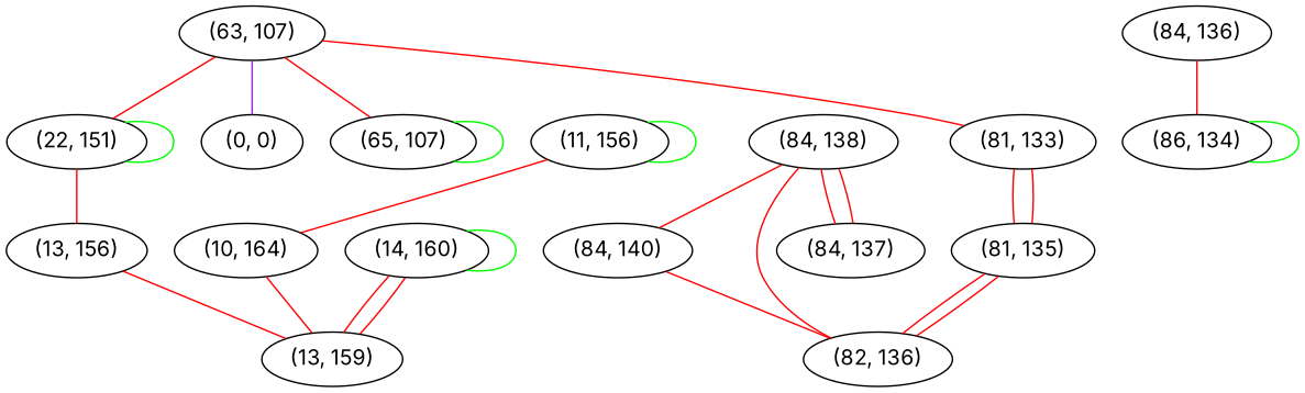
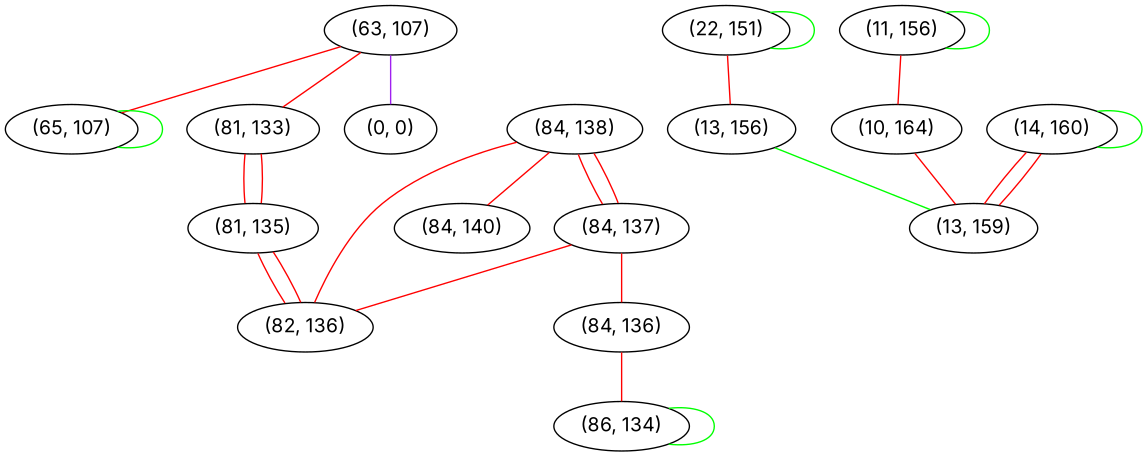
  graph {
    fontname=Inter
    node [fontname=Inter]
    edge [color=red fontname=Inter weight=1]
    "(63, 107)"
    "(65, 107)"
    "(22, 151)"
    "(81, 133)"
    "(0, 0)"
    "(13, 156)"
    "(81, 135)"
    "(13, 159)"
    "(10, 164)"
    "(82, 136)"
    "(11, 156)"
    "(84, 138)"
    "(84, 140)"
    "(84, 137)"
    "(84, 136)"
    "(86, 134)"
    "(14, 160)"
    "(63, 107)" -- "(65, 107)"
-   "(63, 107)" -- "(22, 151)"
    "(63, 107)" -- "(81, 133)"
    "(63, 107)" -- "(0, 0)" [color=purple weight=4]
    "(65, 107)" -- "(65, 107)" [color=green weight=2]
    "(22, 151)" -- "(22, 151)" [color=green weight=2]
    "(22, 151)" -- "(13, 156)"
    "(81, 133)" -- "(81, 135)"
    "(81, 133)" -- "(81, 135)"
-   "(13, 156)" -- "(13, 159)"
+   "(13, 156)" -- "(13, 159)" [color=green]
    "(81, 135)" -- "(82, 136)"
    "(81, 135)" -- "(82, 136)"
    "(10, 164)" -- "(13, 159)"
    "(11, 156)" -- "(10, 164)"
    "(11, 156)" -- "(11, 156)" [color=green weight=2]
    "(84, 138)" -- "(82, 136)"
    "(84, 138)" -- "(84, 140)"
    "(84, 138)" -- "(84, 137)"
    "(84, 138)" -- "(84, 137)"
-   "(84, 140)" -- "(82, 136)"
+   "(84, 137)" -- "(82, 136)"
+   "(84, 137)" -- "(84, 136)"
    "(84, 136)" -- "(86, 134)"
    "(86, 134)" -- "(86, 134)" [color=green weight=2]
    "(14, 160)" -- "(13, 159)"
    "(14, 160)" -- "(13, 159)"
    "(14, 160)" -- "(14, 160)" [color=green weight=2]
  }
